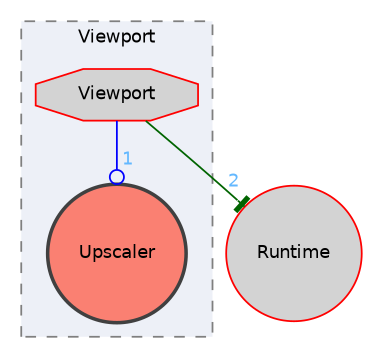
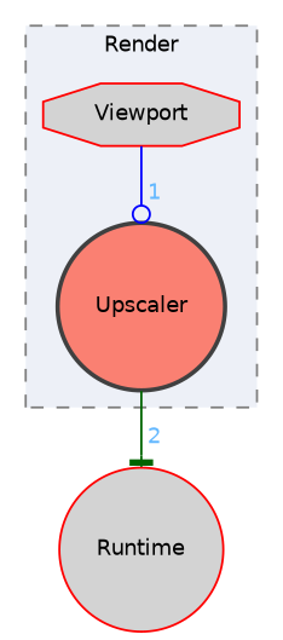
  digraph {
    compound=true
    node [color=red fillcolor=lightgrey fontname=Helvetica fontsize=10 shape=circle style=filled]
    edge [fontcolor=steelblue1 fontname=Helvetica fontsize=10 labeldistance=1.5 labelfontname=Helvetica labelfontsize=10]
    n1 [height=0.2 label=Viewport shape=octagon width=0.4]
    n2 [color=grey25 fillcolor=salmon height=0.2 label=Upscaler style="filled,bold" width=0.4]
    n3 [height=0.2 label=Runtime width=0.4]
    subgraph cluster_1 {
      bgcolor="#edf0f7"
      fontname=Helvetica
      fontsize=10
-     label=Viewport
+     label=Render
      pencolor=grey50
      style="filled,dashed"
      n1
      n2
    }
    n1 -> n2 [arrowhead=odot color=blue headlabel=1]
-   n1 -> n3 [arrowhead=tee color=darkgreen headlabel=2]
+   n2 -> n3 [arrowhead=tee color=darkgreen headlabel=2]
  }
